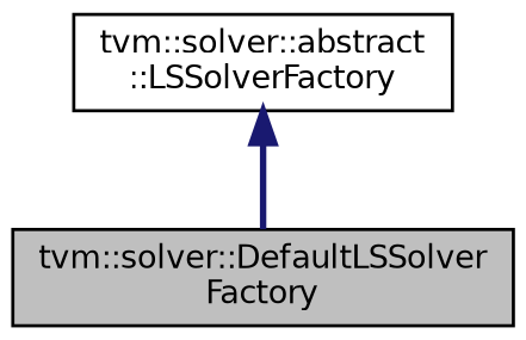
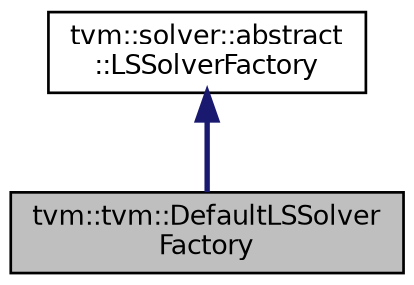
  digraph {
    node [color=black fontname=Helvetica fontsize=10 shape=record style=filled]
-   n1 [fillcolor=grey75 fontcolor=black height=0.2 label="tvm::solver::DefaultLSSolver\lFactory" width=0.4]
+   n1 [fillcolor=grey75 fontcolor=black height=0.2 label="tvm::tvm::DefaultLSSolver\lFactory" width=0.4]
    n2 [fillcolor=white height=0.2 label="tvm::solver::abstract\l::LSSolverFactory" width=0.4]
    n2 -> n1 [color=midnightblue dir=back fontname=Helvetica fontsize=10 labelfontname=Helvetica labelfontsize=10 style=bold]
  }
